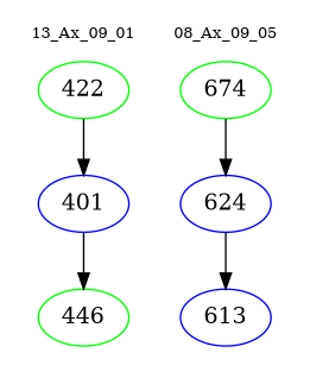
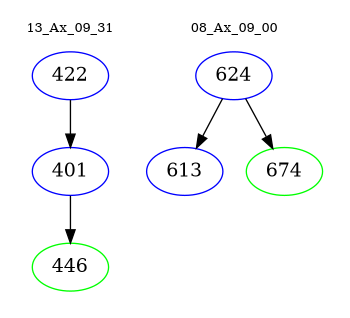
  digraph {
    node [color=blue]
    edge [color=black]
-   n1 [color=green label=422]
+   n1 [label=422]
    n2 [label=401]
    n3 [color=green label=446]
    n4 [label=624]
    n5 [label=613]
    n6 [color=green label=674]
    subgraph cluster_1 {
      color=white
      fontsize=10
-     label="13_Ax_09_01"
+     label="13_Ax_09_31"
      n1
      n2
      n3
    }
    subgraph cluster_2 {
      color=white
      fontsize=10
-     label="08_Ax_09_05"
+     label="08_Ax_09_00"
      n4
      n5
      n6
    }
    n1 -> n2
    n2 -> n3
    n4 -> n5
-   n6 -> n4
+   n4 -> n6
  }
